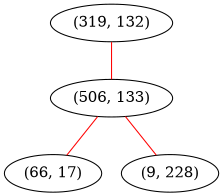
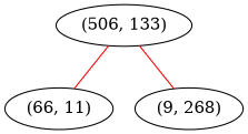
  graph {
    edge [color=red weight=1]
    n1 [label="(506, 133)"]
-   "(319, 132)"
-   "(66, 11)" [label="(66, 17)"]
-   "(9, 228)"
+   "(66, 11)"
+   "(9, 228)" [label="(9, 268)"]
    n1 -- "(66, 11)"
    n1 -- "(9, 228)"
-   "(319, 132)" -- n1
  }
